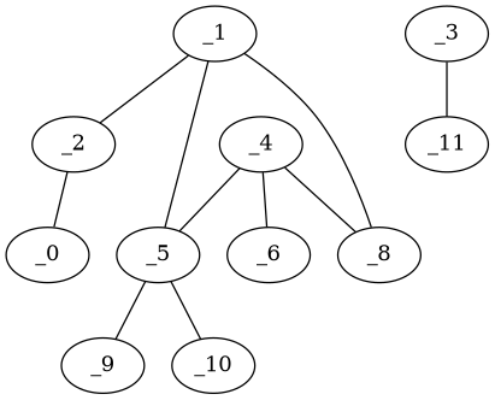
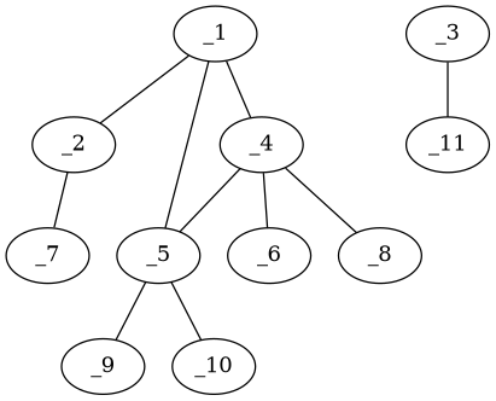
  graph {
    node [charge=0 chem=1 symbol="C  "]
    edge [valence=1]
    _1 [x=3.4336 y=-0.9913]
    _2 [x=5.1656 y=0.0087]
    _5 [x=2.9336 y=-0.1253]
    _8 [x=3.1748 y=-1.9572]
-   _7 [x=4.6878 y=1.9572 label=_0]
+   _7 [x=4.6878 y=1.9572]
    _9 [x=2.3043 y=0.6519]
    _10 [x=2 y=-0.4836]
    _3 [x=6.9976 y=-0.7501]
    _11 [x=6.8931 y=-1.7446]
    _6 [x=7.2564 y=0.2158]
    _4 [x=5.4245 y=0.9746]
    _1 -- _2
    _1 -- _5
-   _1 -- _8
+   _1 -- _4
    _2 -- _7
    _5 -- _9
    _5 -- _10
    _3 -- _11
    _4 -- _5
    _4 -- _8
    _4 -- _6
  }
